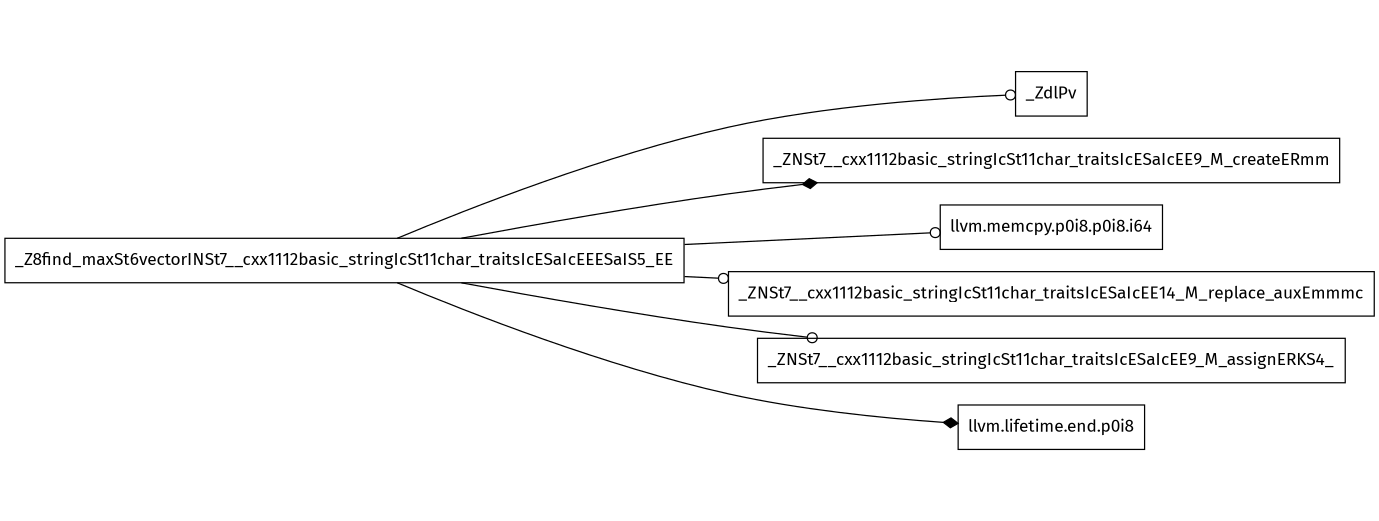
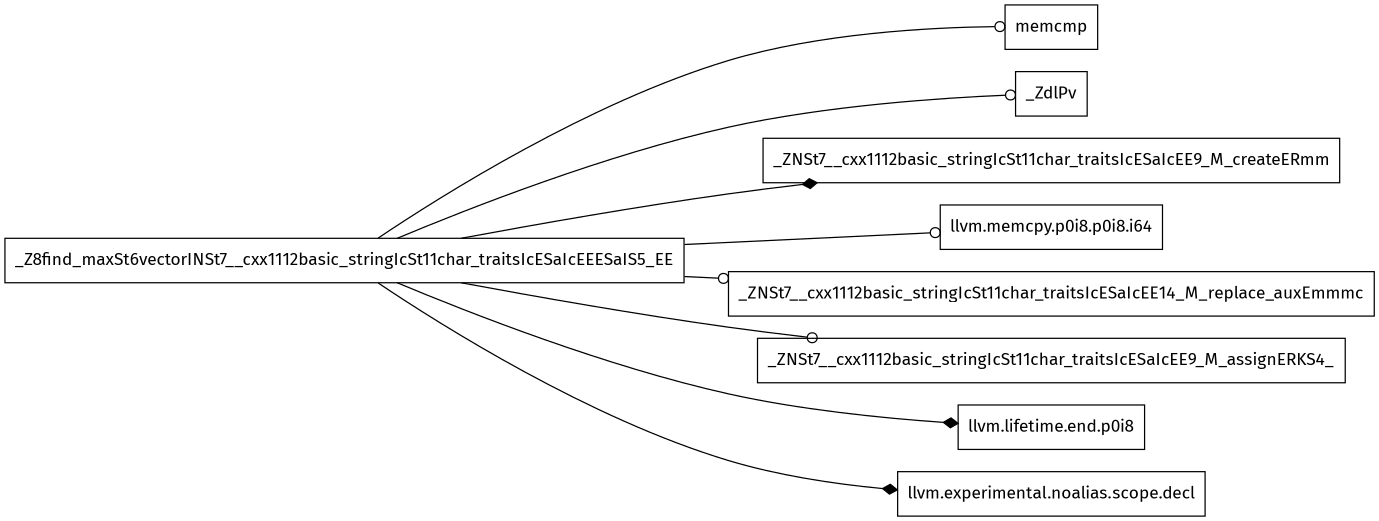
  digraph {
    fontname="Fira Sans"
    rankdir=LR
    node [fontname="Fira Sans" shape=box]
    edge [arrowhead=odot fontname="Fira Sans"]
    n1 [label=_Z8find_maxSt6vectorINSt7__cxx1112basic_stringIcSt11char_traitsIcESaIcEEESaIS5_EE]
+   n2 [label=memcmp]
    n3 [label=_ZdlPv]
    n4 [label=_ZNSt7__cxx1112basic_stringIcSt11char_traitsIcESaIcEE9_M_createERmm]
    n5 [label="llvm.memcpy.p0i8.p0i8.i64"]
    n6 [label=_ZNSt7__cxx1112basic_stringIcSt11char_traitsIcESaIcEE14_M_replace_auxEmmmc]
    n7 [label=_ZNSt7__cxx1112basic_stringIcSt11char_traitsIcESaIcEE9_M_assignERKS4_]
    n8 [label="llvm.lifetime.end.p0i8"]
+   n9 [label="llvm.experimental.noalias.scope.decl"]
+   n1 -> n2
    n1 -> n3
    n1 -> n4 [arrowhead=diamond]
    n1 -> n5
    n1 -> n6
    n1 -> n7
    n1 -> n8 [arrowhead=diamond]
+   n1 -> n9 [arrowhead=diamond]
  }
